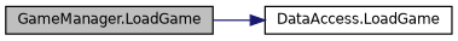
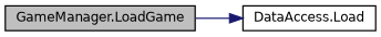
  digraph {
    rankdir=LR
    node [color=black fontname=Helvetica fontsize=10 shape=record style=filled]
    n1 [fillcolor=grey75 fontcolor=black height=0.2 label="GameManager.LoadGame" width=0.4]
-   n2 [fillcolor=white height=0.2 label="DataAccess.LoadGame" width=0.4]
+   n2 [fillcolor=white height=0.2 label="DataAccess.Load" width=0.4]
    n1 -> n2 [color=midnightblue fontname=Helvetica fontsize=10 labelfontname=Helvetica labelfontsize=10 style=solid]
  }
